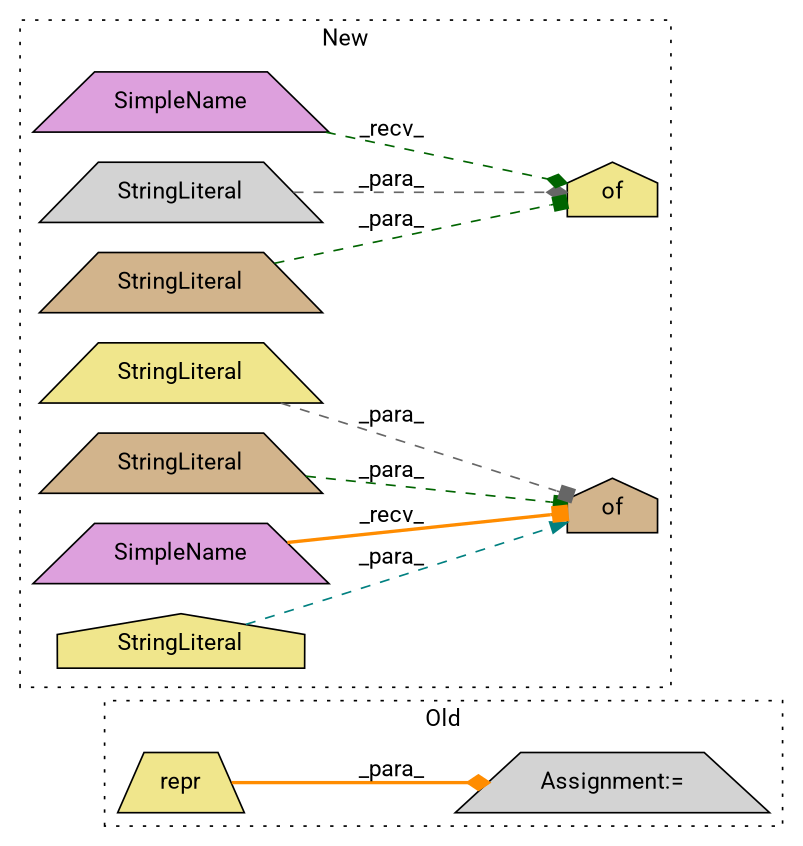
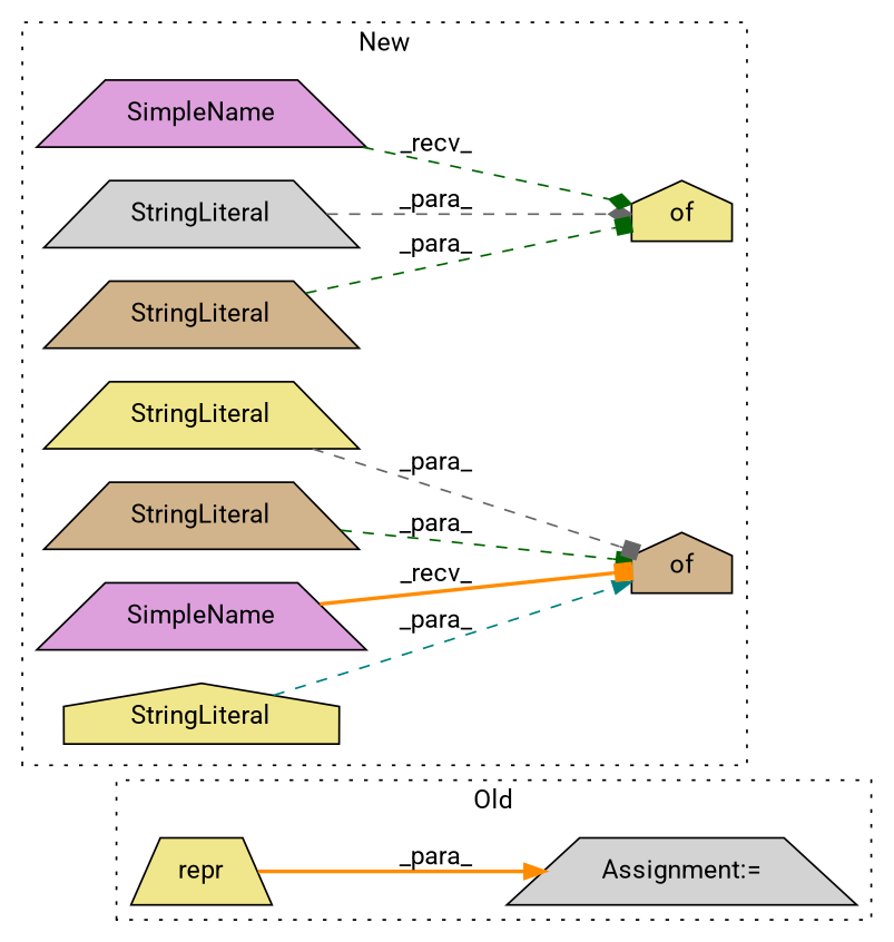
  digraph {
    rankdir=LR
    fontname=Roboto
    node [a=45 l="3,1" shape=trapezium style=filled fillcolor=khaki fontname=Roboto]
    edge [color=darkgreen style=dashed arrowhead=box fontname=Roboto]
    n1 [a=32 l="5,1" label=repr s="2495,2503"]
    n2 [a=7 l=2 label="Assignment:=" s=2493 fillcolor=lightgrey]
    n3 [a=32 label=of s="2432,2470" shape=house fillcolor=tan]
    n4 [a=32 label=of s="2696,2798" shape=house]
    n5 [l=15 label=StringLiteral s=2731 fillcolor=lightgrey]
    n6 [l=7 label=StringLiteral s=2454 fillcolor=tan]
    n7 [l=12 label=StringLiteral s=2699 fillcolor=tan]
    n8 [l=8 label=StringLiteral s=2435 shape=house]
    n9 [l=8 label=StringLiteral s=2462]
    n10 [a=42 l=3 label=SimpleName s=2428 fillcolor=plum]
    n11 [a=42 l=3 label=SimpleName s=2692 fillcolor=plum]
    subgraph cluster_1 {
      label=Old
      style=dotted
      n1
      n2
    }
    subgraph cluster_2 {
      label=New
      style=dotted
      n3
      n4
      n5
      n6
      n7
      n8
      n9
      n10
      n11
    }
-   n1 -> n2 [label=_para_ color=darkorange style=bold arrowhead=diamond]
+   n1 -> n2 [label=_para_ color=darkorange style=bold arrowhead=normal]
    n5 -> n4 [label=_para_ color=gray40 arrowhead=diamond]
    n6 -> n3 [label=_para_]
    n7 -> n4 [label=_para_]
    n8 -> n3 [label=_para_ color=teal arrowhead=normal]
    n9 -> n3 [label=_para_ color=gray40]
    n10 -> n3 [label=_recv_ color=darkorange style=bold]
    n11 -> n4 [label=_recv_ arrowhead=diamond]
  }
